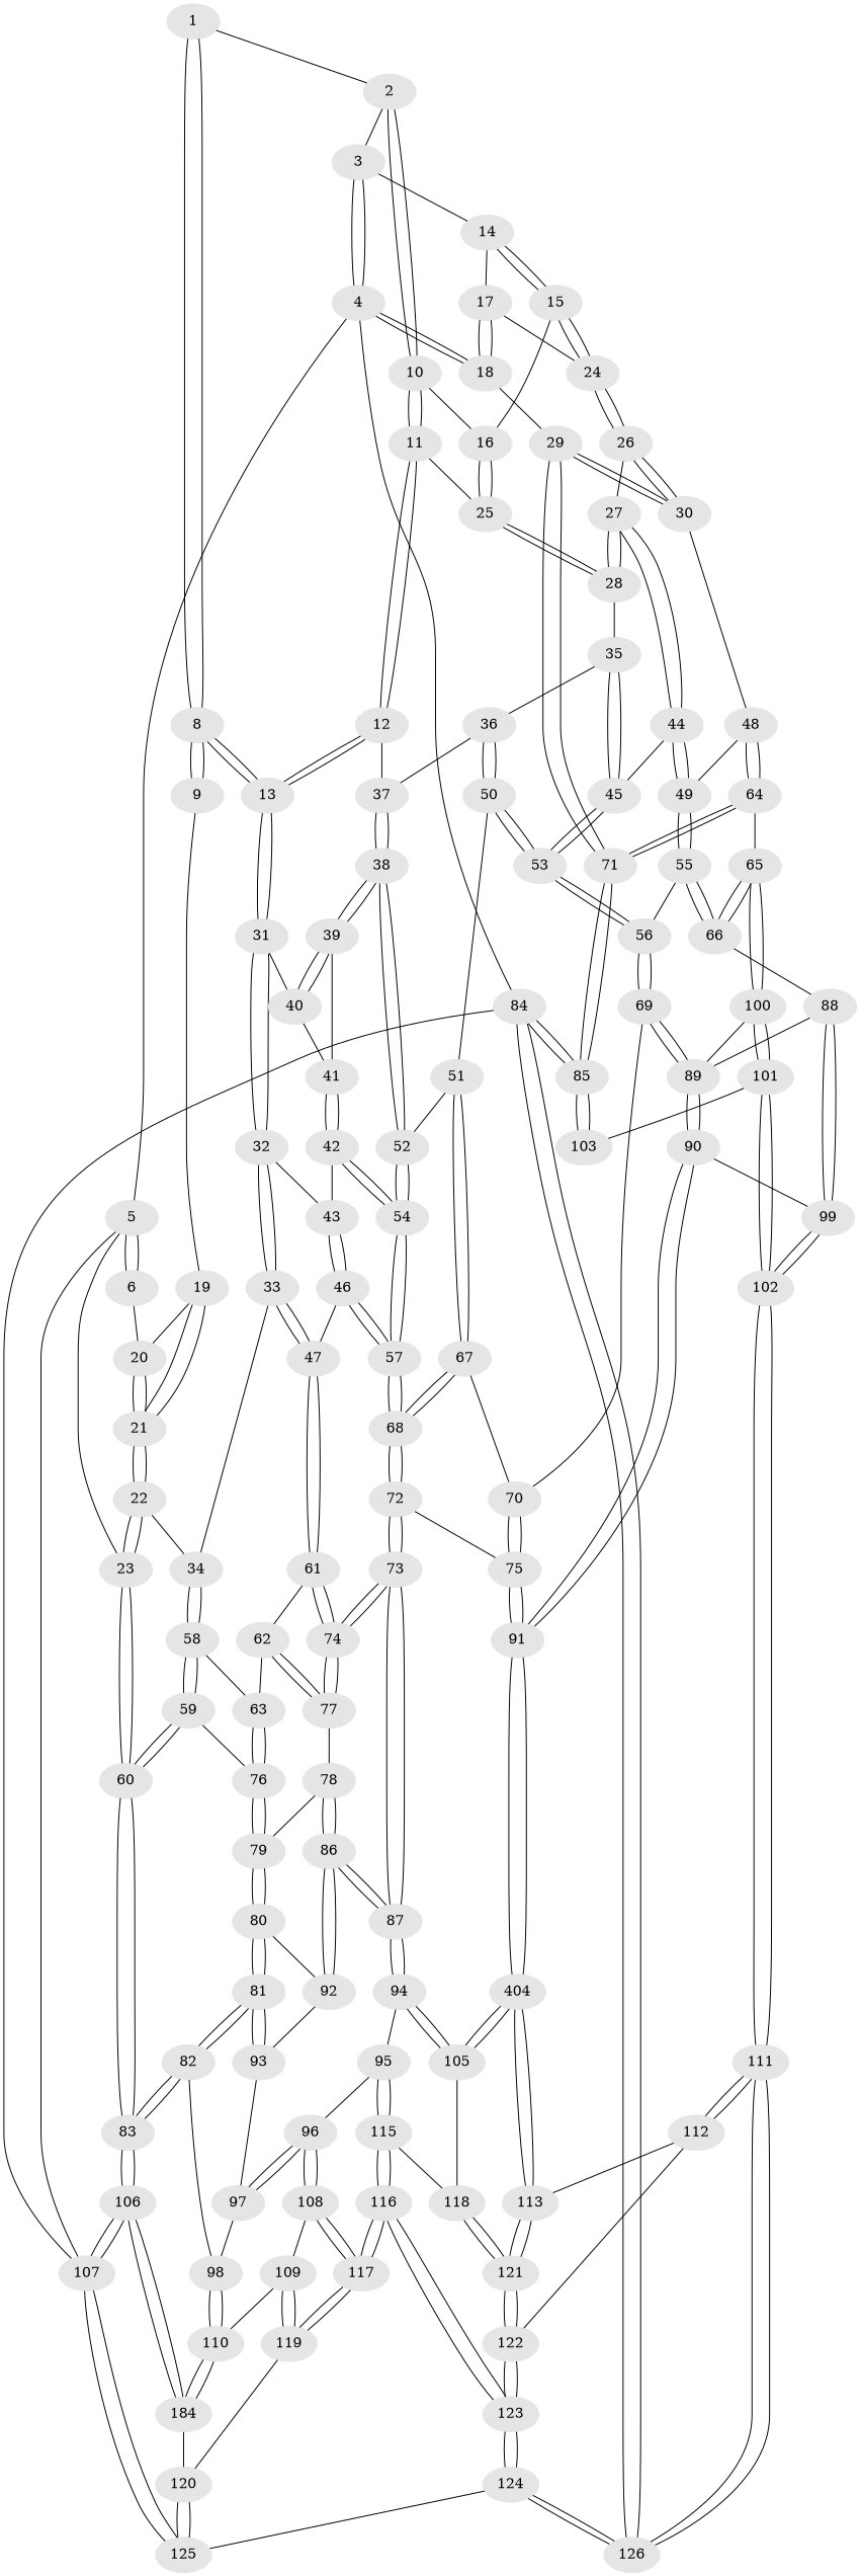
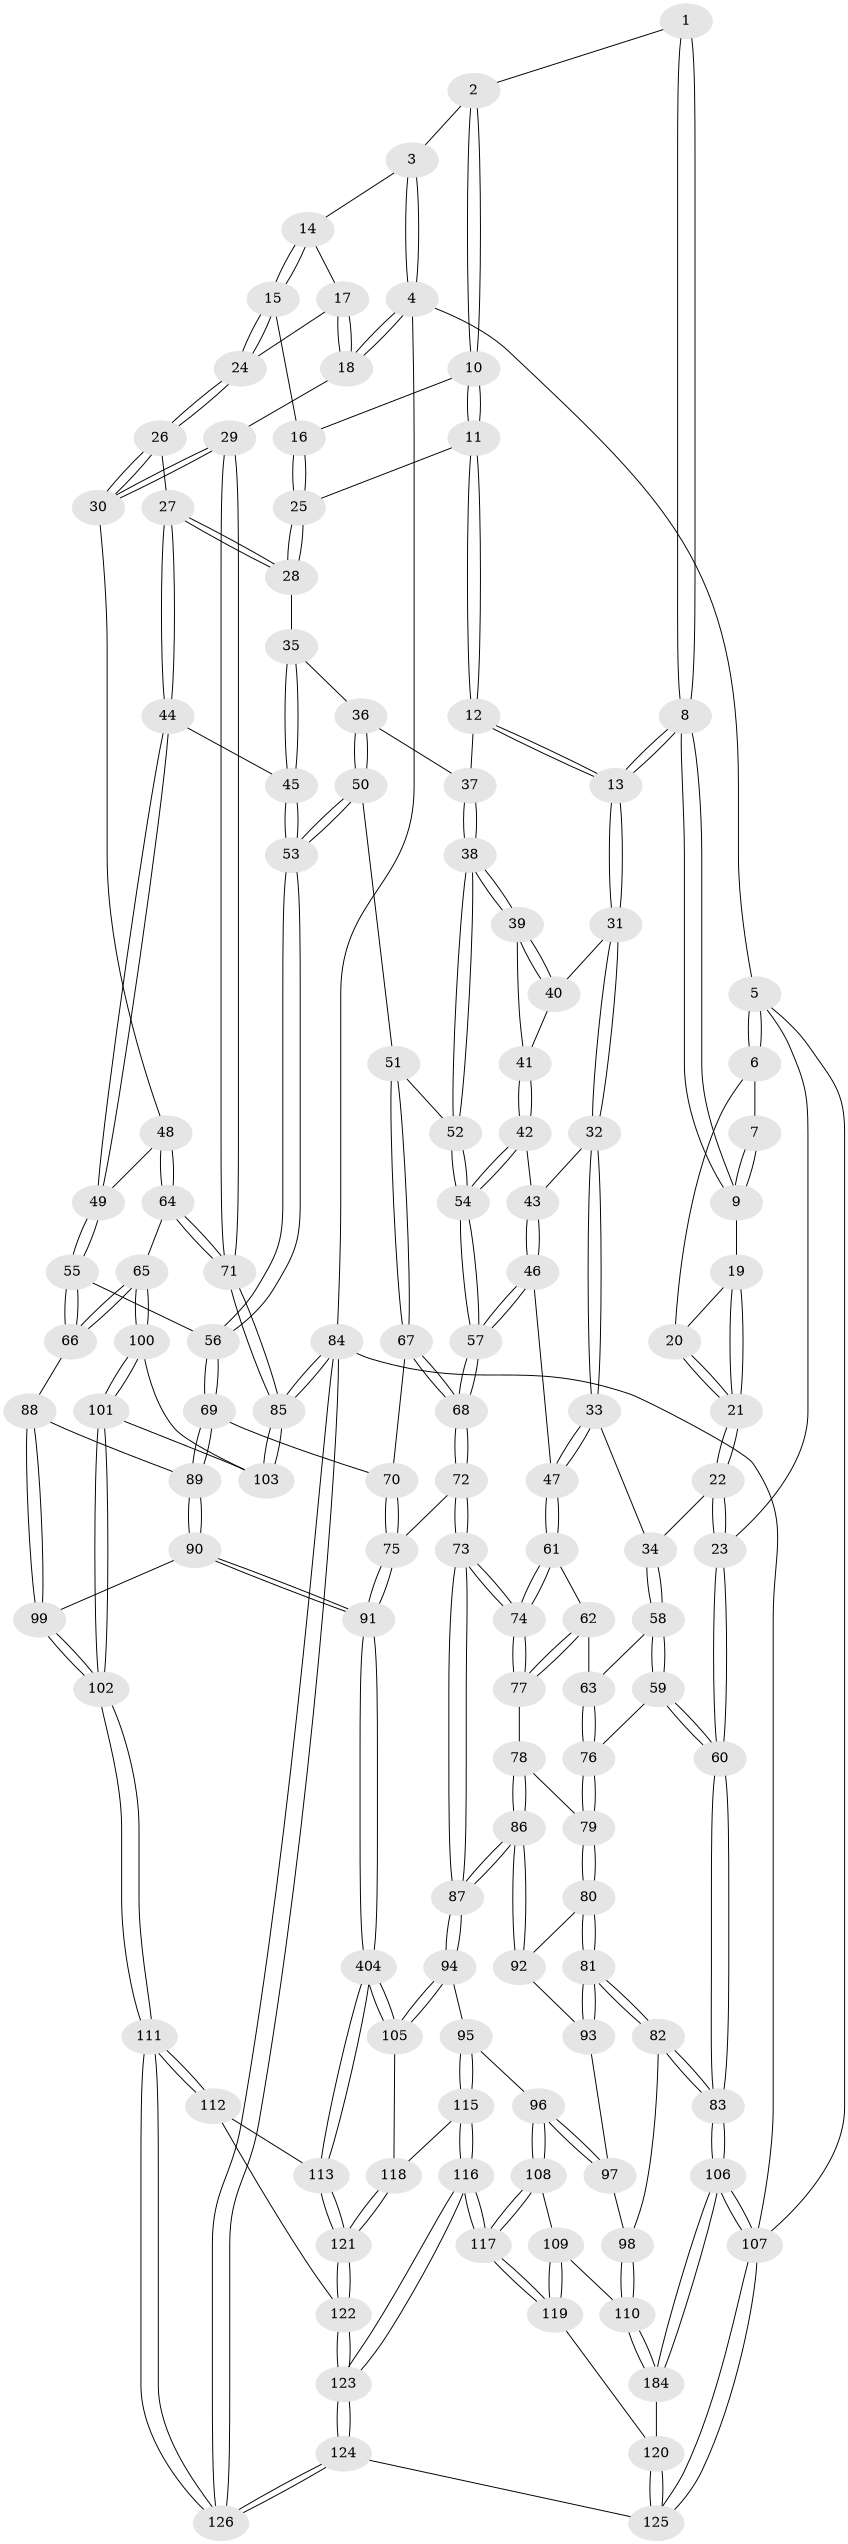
  graph {
    node [color=gray90 style=filled]
    1
    2
    8
    3
    10
    9
    13
    4
    14
    11
    16
    5
    18
    84
    15
    17
    6
    23
    107
    29
    85
    126
+   7
    20
    60
    125
    21
    19
    31
    12
    25
    37
    28
    38
    32
    40
    24
    26
    30
    71
    22
    34
    58
    83
    27
    35
    44
    48
    45
    49
    36
    64
    33
    43
    41
    47
    46
    61
    59
    63
    50
    53
    51
    39
    52
    54
    42
    57
    55
    56
    68
    62
    74
    65
    66
    67
    70
    69
    88
    89
    72
    76
    79
    106
    77
    78
    100
    103
    101
    99
    75
    73
    90
    91
    87
    94
    n97 [label=404]
    80
    86
    92
    81
    82
    93
    98
    97
    110
    n107 [label=184]
    95
    105
    102
    113
    96
    115
    118
    108
    116
    109
    117
    111
    112
    121
    120
    119
    122
    123
    124
    1 -- 2
    1 -- 8
    1 -- 8
    2 -- 3
    2 -- 10
    2 -- 10
    8 -- 9
    8 -- 9
    8 -- 13
    8 -- 13
    3 -- 4
    3 -- 4
    3 -- 14
    10 -- 11
    10 -- 11
    10 -- 16
    9 -- 19
    13 -- 31
    13 -- 31
    4 -- 5
    4 -- 18
    4 -- 18
    4 -- 84
    14 -- 15
    14 -- 15
    14 -- 17
    11 -- 12
    11 -- 12
    11 -- 25
    16 -- 25
    16 -- 25
    5 -- 6
    5 -- 6
    5 -- 23
    5 -- 107
    18 -- 29
    84 -- 107
    84 -- 85
    84 -- 85
    84 -- 126
    84 -- 126
    15 -- 16
    15 -- 24
    15 -- 24
    17 -- 18
    17 -- 18
    17 -- 24
+   6 -- 7
    6 -- 20
    23 -- 60
    23 -- 60
    107 -- 125
    107 -- 125
    29 -- 30
    29 -- 30
    29 -- 71
    29 -- 71
    85 -- 103
    85 -- 103
+   7 -- 9
+   7 -- 9
    20 -- 21
    20 -- 21
    60 -- 83
    60 -- 83
    21 -- 22
    21 -- 22
    19 -- 20
    19 -- 21
    19 -- 21
    31 -- 32
    31 -- 32
    31 -- 40
    12 -- 13
    12 -- 13
    12 -- 37
    25 -- 28
    25 -- 28
    37 -- 38
    37 -- 38
    28 -- 35
    38 -- 39
    38 -- 39
    38 -- 52
    38 -- 52
    32 -- 33
    32 -- 33
    32 -- 43
    40 -- 41
    24 -- 26
    24 -- 26
    26 -- 30
    26 -- 30
    26 -- 27
    30 -- 48
    71 -- 85
    71 -- 85
    22 -- 23
    22 -- 23
    22 -- 34
    34 -- 58
    34 -- 58
    58 -- 59
    58 -- 59
    58 -- 63
    83 -- 106
    83 -- 106
    27 -- 28
    27 -- 28
    27 -- 44
    27 -- 44
    35 -- 45
    35 -- 45
    35 -- 36
    44 -- 45
    44 -- 49
    44 -- 49
    48 -- 49
    48 -- 64
    48 -- 64
    45 -- 53
    45 -- 53
    49 -- 55
    49 -- 55
    36 -- 37
    36 -- 50
    36 -- 50
    64 -- 71
    64 -- 71
    64 -- 65
    33 -- 34
    33 -- 47
    33 -- 47
    43 -- 46
    43 -- 46
    41 -- 42
    41 -- 42
    47 -- 61
    47 -- 61
    46 -- 47
    46 -- 57
    46 -- 57
    61 -- 62
    61 -- 74
    61 -- 74
    59 -- 60
    59 -- 60
    59 -- 76
    63 -- 76
    63 -- 76
    50 -- 53
    50 -- 53
    50 -- 51
    53 -- 56
    53 -- 56
    51 -- 52
    51 -- 67
    51 -- 67
    39 -- 40
    39 -- 40
    39 -- 41
    52 -- 54
    52 -- 54
    54 -- 57
    54 -- 57
    42 -- 43
    42 -- 54
    42 -- 54
    57 -- 68
    57 -- 68
    55 -- 56
    55 -- 66
    55 -- 66
    56 -- 69
    56 -- 69
    68 -- 72
    68 -- 72
    62 -- 63
    62 -- 77
    62 -- 77
    74 -- 77
    74 -- 77
    65 -- 66
    65 -- 66
    65 -- 100
    65 -- 100
    66 -- 88
    67 -- 68
    67 -- 68
    67 -- 70
    70 -- 75
    70 -- 75
    69 -- 70
    69 -- 89
    69 -- 89
    88 -- 89
    88 -- 99
    88 -- 99
    89 -- 90
    89 -- 90
    72 -- 75
    72 -- 73
    72 -- 73
    76 -- 79
    76 -- 79
    79 -- 80
    79 -- 80
    106 -- 107
    106 -- 107
    106 -- n107
    106 -- n107
    77 -- 78
    78 -- 79
    78 -- 86
    78 -- 86
-   100 -- 89
+   100 -- 103
    100 -- 101
    100 -- 101
    101 -- 103
    101 -- 102
    101 -- 102
    99 -- 102
    99 -- 102
    75 -- 91
    75 -- 91
    73 -- 74
    73 -- 74
    73 -- 87
    73 -- 87
    90 -- 99
    90 -- 91
    90 -- 91
    91 -- n97
    91 -- n97
    87 -- 94
    87 -- 94
    94 -- 95
    94 -- 105
    94 -- 105
    n97 -- 105
    n97 -- 105
    n97 -- 113
    n97 -- 113
    80 -- 92
    80 -- 81
    80 -- 81
    86 -- 87
    86 -- 87
    86 -- 92
    86 -- 92
    92 -- 93
    81 -- 82
    81 -- 82
    81 -- 93
    81 -- 93
    82 -- 83
    82 -- 83
    82 -- 98
    93 -- 97
    98 -- 110
    98 -- 110
    97 -- 98
    110 -- n107
    110 -- n107
    n107 -- 120
    95 -- 96
    95 -- 115
    95 -- 115
    105 -- 118
    102 -- 111
    102 -- 111
    113 -- 121
    113 -- 121
    96 -- 97
    96 -- 97
    96 -- 108
    96 -- 108
    115 -- 118
    115 -- 116
    115 -- 116
    118 -- 121
    118 -- 121
    108 -- 109
    108 -- 117
    108 -- 117
    116 -- 117
    116 -- 117
    116 -- 123
    116 -- 123
    109 -- 110
    109 -- 119
    109 -- 119
    117 -- 119
    117 -- 119
    111 -- 126
    111 -- 126
    111 -- 112
    111 -- 112
    112 -- 113
    112 -- 122
    121 -- 122
    121 -- 122
    120 -- 125
    120 -- 125
    119 -- 120
    122 -- 123
    122 -- 123
    123 -- 124
    123 -- 124
    124 -- 126
    124 -- 126
    124 -- 125
  }
